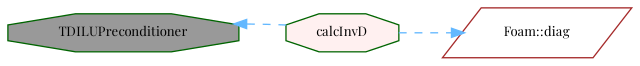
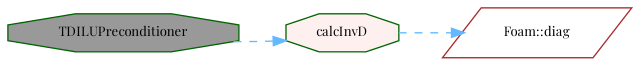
  digraph {
    fontname="Playfair Display"
    rankdir=LR
    node [color=darkgreen fontname="Playfair Display" fontsize=10 shape=octagon style=filled]
    edge [color=steelblue1 fontname="Playfair Display" fontsize=10 labelfontname=Helvetica labelfontsize=10 style=dashed]
    n1 [fillcolor=grey60 fontcolor=black height=0.2 label=TDILUPreconditioner width=0.4]
    n2 [fillcolor="#FFF0F0" height=0.2 label=calcInvD width=0.4]
    n3 [color=brown fillcolor=white height=0.2 label="Foam::diag" shape=parallelogram width=0.4]
-   n2 -> n1
+   n1 -> n2
    n2 -> n3
  }
